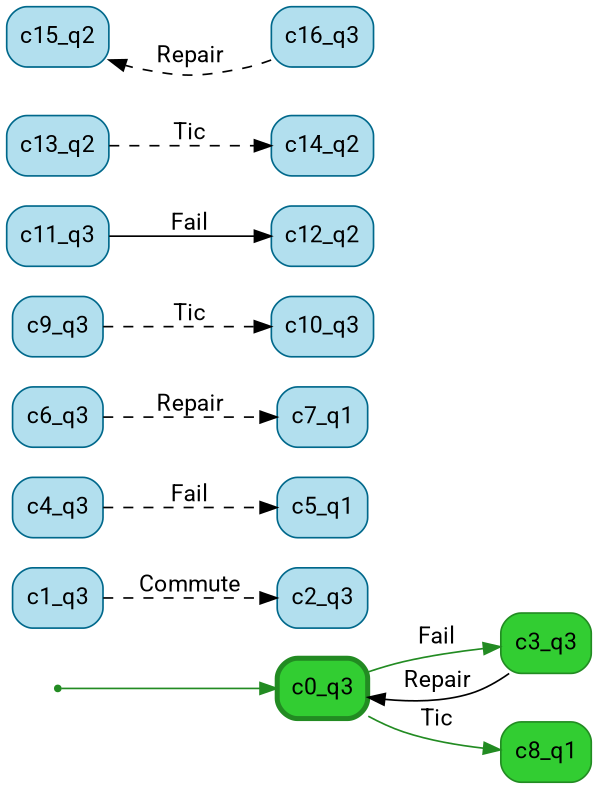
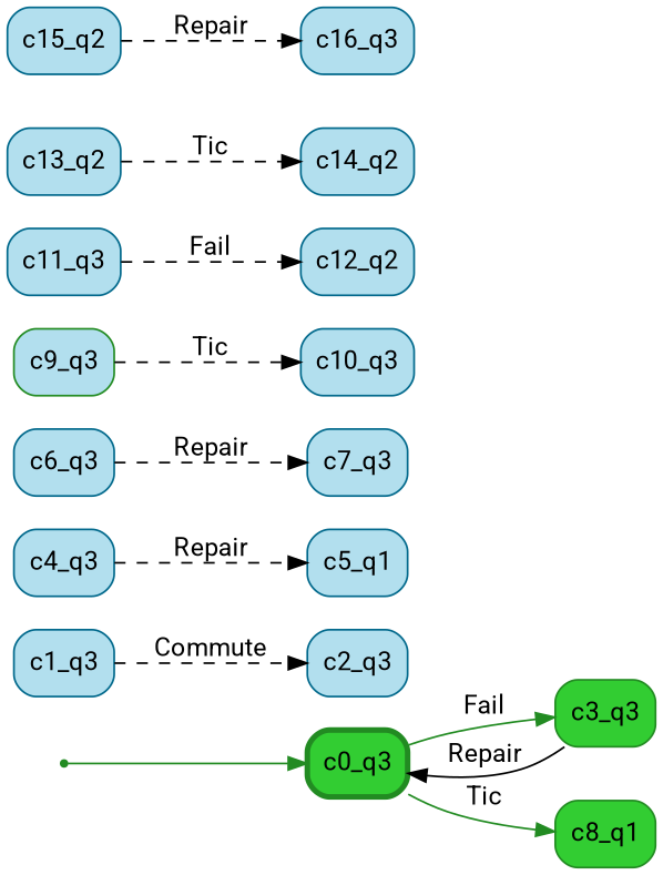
  digraph {
    fontname=Roboto
    rankdir=LR
    node [color=deepskyblue4 fontname=Roboto shape=box fillcolor=lightblue2 style="rounded, filled"]
    edge [color=black fontname=Roboto style=dashed]
    __invisible__ [color=forestgreen shape=point fillcolor="" style=""]
    n2 [color=forestgreen fillcolor=limegreen label=c0_q3 penwidth=3]
    n3 [color=forestgreen fillcolor=limegreen label=c3_q3]
    n4 [color=forestgreen fillcolor=limegreen label=c8_q1]
    n5 [label=c1_q3]
    n6 [label=c2_q3]
    n7 [label=c4_q3]
    n8 [label=c5_q1]
    n9 [label=c6_q3]
-   n10 [label=c7_q1]
-   n11 [label=c9_q3]
+   n10 [label=c7_q3]
+   n11 [color=forestgreen label=c9_q3]
    n12 [label=c10_q3]
    n13 [label=c11_q3]
    n14 [label=c12_q2]
    n15 [label=c13_q2]
    n16 [label=c14_q2]
    n17 [label=c15_q2]
    n18 [label=c16_q3]
    __invisible__ -> n2 [color=forestgreen style=""]
    n2 -> n3 [color=forestgreen label=Fail style=""]
    n2 -> n4 [color=forestgreen label=Tic style=""]
    n3 -> n2 [label=Repair style=""]
    n5 -> n6 [label=Commute]
-   n7 -> n8 [label=Fail]
+   n7 -> n8 [label=Repair]
    n9 -> n10 [label=Repair]
    n11 -> n12 [label=Tic]
-   n13 -> n14 [label=Fail style=solid]
+   n13 -> n14 [label=Fail]
    n15 -> n16 [label=Tic]
-   n18 -> n17 [label=Repair]
+   n17 -> n18 [label=Repair]
  }
